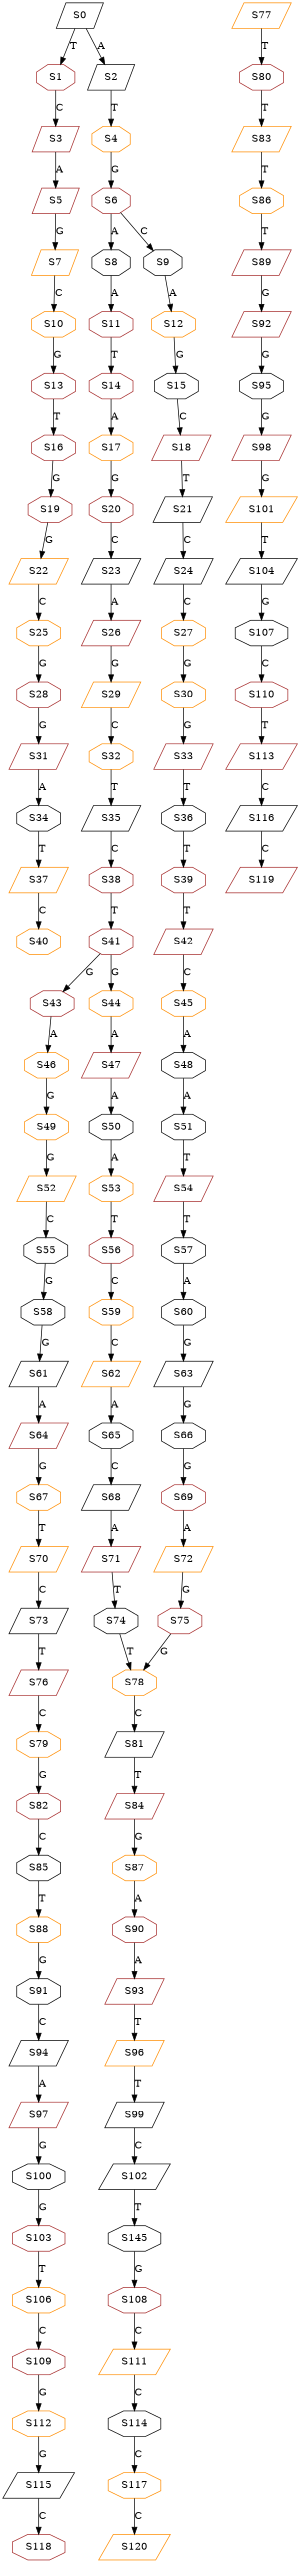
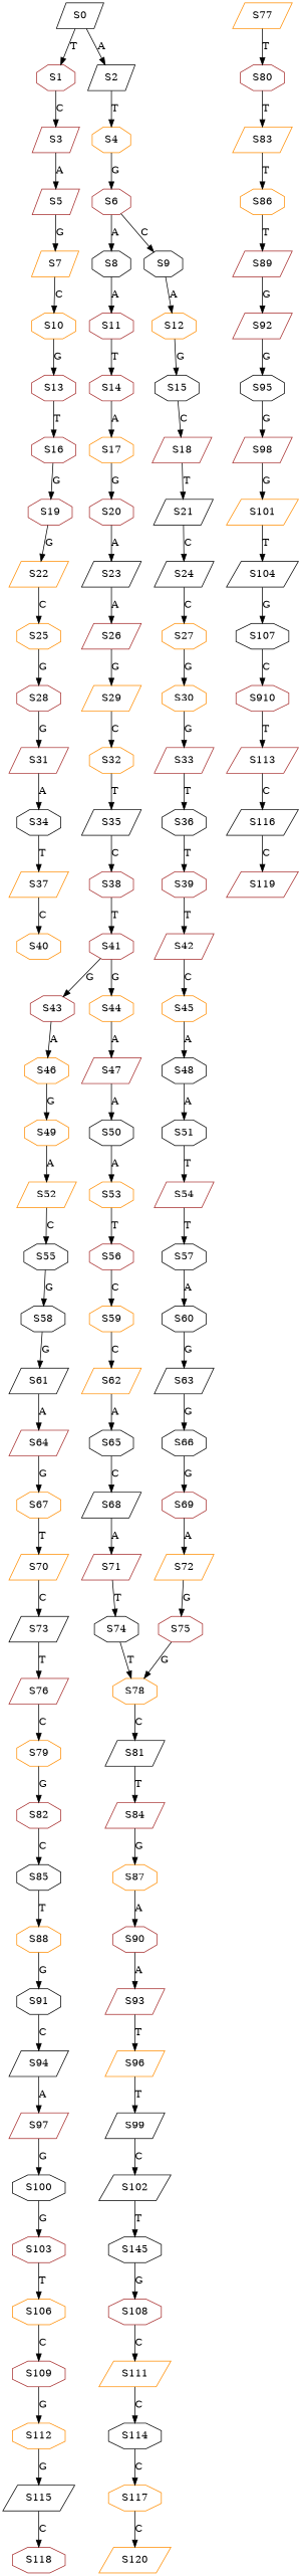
  strict digraph {
    node [color=brown shape=octagon]
    S0 [color=black shape=parallelogram]
    S1
    S2 [color=black shape=parallelogram]
    S3 [shape=parallelogram]
    S4 [color=darkorange]
    S5 [shape=parallelogram]
    S6
    S7 [color=darkorange shape=parallelogram]
    S8 [color=black]
    S9 [color=black]
    S10 [color=darkorange]
    S11
    S12 [color=darkorange]
    S13
    S14
    S15 [color=black]
    S16
    S17 [color=darkorange]
    S18 [shape=parallelogram]
    S19
    S20
    S21 [color=black shape=parallelogram]
    S22 [color=darkorange shape=parallelogram]
    S23 [color=black shape=parallelogram]
    S24 [color=black shape=parallelogram]
    S25 [color=darkorange]
    S26 [shape=parallelogram]
    S27 [color=darkorange]
    S28
    S29 [color=darkorange shape=parallelogram]
    S30 [color=darkorange]
    S31 [shape=parallelogram]
    S32 [color=darkorange]
    S33 [shape=parallelogram]
    S34 [color=black]
    S35 [color=black shape=parallelogram]
    S36 [color=black]
    S37 [color=darkorange shape=parallelogram]
    S38
    S39
    S40 [color=darkorange]
    S41
    S42 [shape=parallelogram]
    S43
    S44 [color=darkorange]
    S45 [color=darkorange]
    S46 [color=darkorange]
    S47 [shape=parallelogram]
    S48 [color=black]
    S49 [color=darkorange]
    S50 [color=black]
    S51 [color=black]
    S52 [color=darkorange shape=parallelogram]
    S53 [color=darkorange]
    S54 [shape=parallelogram]
    S55 [color=black]
    S56
    S57 [color=black]
    S58 [color=black]
    S59 [color=darkorange]
    S60 [color=black]
    S61 [color=black shape=parallelogram]
    S62 [color=darkorange shape=parallelogram]
    S63 [color=black shape=parallelogram]
    S64 [shape=parallelogram]
    S65 [color=black]
    S66 [color=black]
    S67 [color=darkorange]
    S68 [color=black shape=parallelogram]
    S69
    S70 [color=darkorange shape=parallelogram]
    S71 [shape=parallelogram]
    S72 [color=darkorange shape=parallelogram]
    S73 [color=black shape=parallelogram]
    S74 [color=black]
    S75
    S76 [shape=parallelogram]
    S78 [color=darkorange]
    S79 [color=darkorange]
    S77 [color=darkorange shape=parallelogram]
    S80
    S81 [color=black shape=parallelogram]
    S82
    S83 [color=darkorange shape=parallelogram]
    S84 [shape=parallelogram]
    S85 [color=black]
    S86 [color=darkorange]
    S87 [color=darkorange]
    S88 [color=darkorange]
    S89 [shape=parallelogram]
    S90
    S91 [color=black]
    S92 [shape=parallelogram]
    S93 [shape=parallelogram]
    S94 [color=black shape=parallelogram]
    S95 [color=black]
    S96 [color=darkorange shape=parallelogram]
    S97 [shape=parallelogram]
    S98 [shape=parallelogram]
    S99 [color=black shape=parallelogram]
    S100 [color=black]
    S101 [color=darkorange shape=parallelogram]
    S102 [color=black shape=parallelogram]
    S103
    S104 [color=black shape=parallelogram]
    n106 [color=black label=S145]
    S106 [color=darkorange]
    S107 [color=black]
    S108
    S109
-   S110
+   S110 [label=S910]
    S111 [color=darkorange shape=parallelogram]
    S112 [color=darkorange]
    S113 [shape=parallelogram]
    S114 [color=black]
    S115 [color=black shape=parallelogram]
    S116 [color=black shape=parallelogram]
    S117 [color=darkorange]
    S118
    S119 [shape=parallelogram]
    S120 [color=darkorange shape=parallelogram]
    S0 -> S1 [label=T]
    S0 -> S2 [label=A]
    S1 -> S3 [label=C]
    S2 -> S4 [label=T]
    S3 -> S5 [label=A]
    S4 -> S6 [label=G]
    S5 -> S7 [label=G]
    S6 -> S8 [label=A]
    S6 -> S9 [label=C]
    S7 -> S10 [label=C]
    S8 -> S11 [label=A]
    S9 -> S12 [label=A]
    S10 -> S13 [label=G]
    S11 -> S14 [label=T]
    S12 -> S15 [label=G]
    S13 -> S16 [label=T]
    S14 -> S17 [label=A]
    S15 -> S18 [label=C]
    S16 -> S19 [label=G]
    S17 -> S20 [label=G]
    S18 -> S21 [label=T]
    S19 -> S22 [label=G]
-   S20 -> S23 [label=C]
+   S20 -> S23 [label=A]
    S21 -> S24 [label=C]
    S22 -> S25 [label=C]
    S23 -> S26 [label=A]
    S24 -> S27 [label=C]
    S25 -> S28 [label=G]
    S26 -> S29 [label=G]
    S27 -> S30 [label=G]
    S28 -> S31 [label=G]
    S29 -> S32 [label=C]
    S30 -> S33 [label=G]
    S31 -> S34 [label=A]
    S32 -> S35 [label=T]
    S33 -> S36 [label=T]
    S34 -> S37 [label=T]
    S35 -> S38 [label=C]
    S36 -> S39 [label=T]
    S37 -> S40 [label=C]
    S38 -> S41 [label=T]
    S39 -> S42 [label=T]
    S41 -> S43 [label=G]
    S41 -> S44 [label=G]
    S42 -> S45 [label=C]
    S43 -> S46 [label=A]
    S44 -> S47 [label=A]
    S45 -> S48 [label=A]
    S46 -> S49 [label=G]
    S47 -> S50 [label=A]
    S48 -> S51 [label=A]
-   S49 -> S52 [label=G]
+   S49 -> S52 [label=A]
    S50 -> S53 [label=A]
    S51 -> S54 [label=T]
    S52 -> S55 [label=C]
    S53 -> S56 [label=T]
    S54 -> S57 [label=T]
    S55 -> S58 [label=G]
    S56 -> S59 [label=C]
    S57 -> S60 [label=A]
    S58 -> S61 [label=G]
    S59 -> S62 [label=C]
    S60 -> S63 [label=G]
    S61 -> S64 [label=A]
    S62 -> S65 [label=A]
    S63 -> S66 [label=G]
    S64 -> S67 [label=G]
    S65 -> S68 [label=C]
    S66 -> S69 [label=G]
    S67 -> S70 [label=T]
    S68 -> S71 [label=A]
    S69 -> S72 [label=A]
    S70 -> S73 [label=C]
    S71 -> S74 [label=T]
    S72 -> S75 [label=G]
    S73 -> S76 [label=T]
    S74 -> S78 [label=T]
    S75 -> S78 [label=G]
    S76 -> S79 [label=C]
    S78 -> S81 [label=C]
    S79 -> S82 [label=G]
    S77 -> S80 [label=T]
    S80 -> S83 [label=T]
    S81 -> S84 [label=T]
    S82 -> S85 [label=C]
    S83 -> S86 [label=T]
    S84 -> S87 [label=G]
    S85 -> S88 [label=T]
    S86 -> S89 [label=T]
    S87 -> S90 [label=A]
    S88 -> S91 [label=G]
    S89 -> S92 [label=G]
    S90 -> S93 [label=A]
    S91 -> S94 [label=C]
    S92 -> S95 [label=G]
    S93 -> S96 [label=T]
    S94 -> S97 [label=A]
    S95 -> S98 [label=G]
    S96 -> S99 [label=T]
    S97 -> S100 [label=G]
    S98 -> S101 [label=G]
    S99 -> S102 [label=C]
    S100 -> S103 [label=G]
    S101 -> S104 [label=T]
    S102 -> n106 [label=T]
    S103 -> S106 [label=T]
    S104 -> S107 [label=G]
    n106 -> S108 [label=G]
    S106 -> S109 [label=C]
    S107 -> S110 [label=C]
    S108 -> S111 [label=C]
    S109 -> S112 [label=G]
    S110 -> S113 [label=T]
    S111 -> S114 [label=C]
    S112 -> S115 [label=G]
    S113 -> S116 [label=C]
    S114 -> S117 [label=C]
    S115 -> S118 [label=C]
    S116 -> S119 [label=C]
    S117 -> S120 [label=C]
  }
